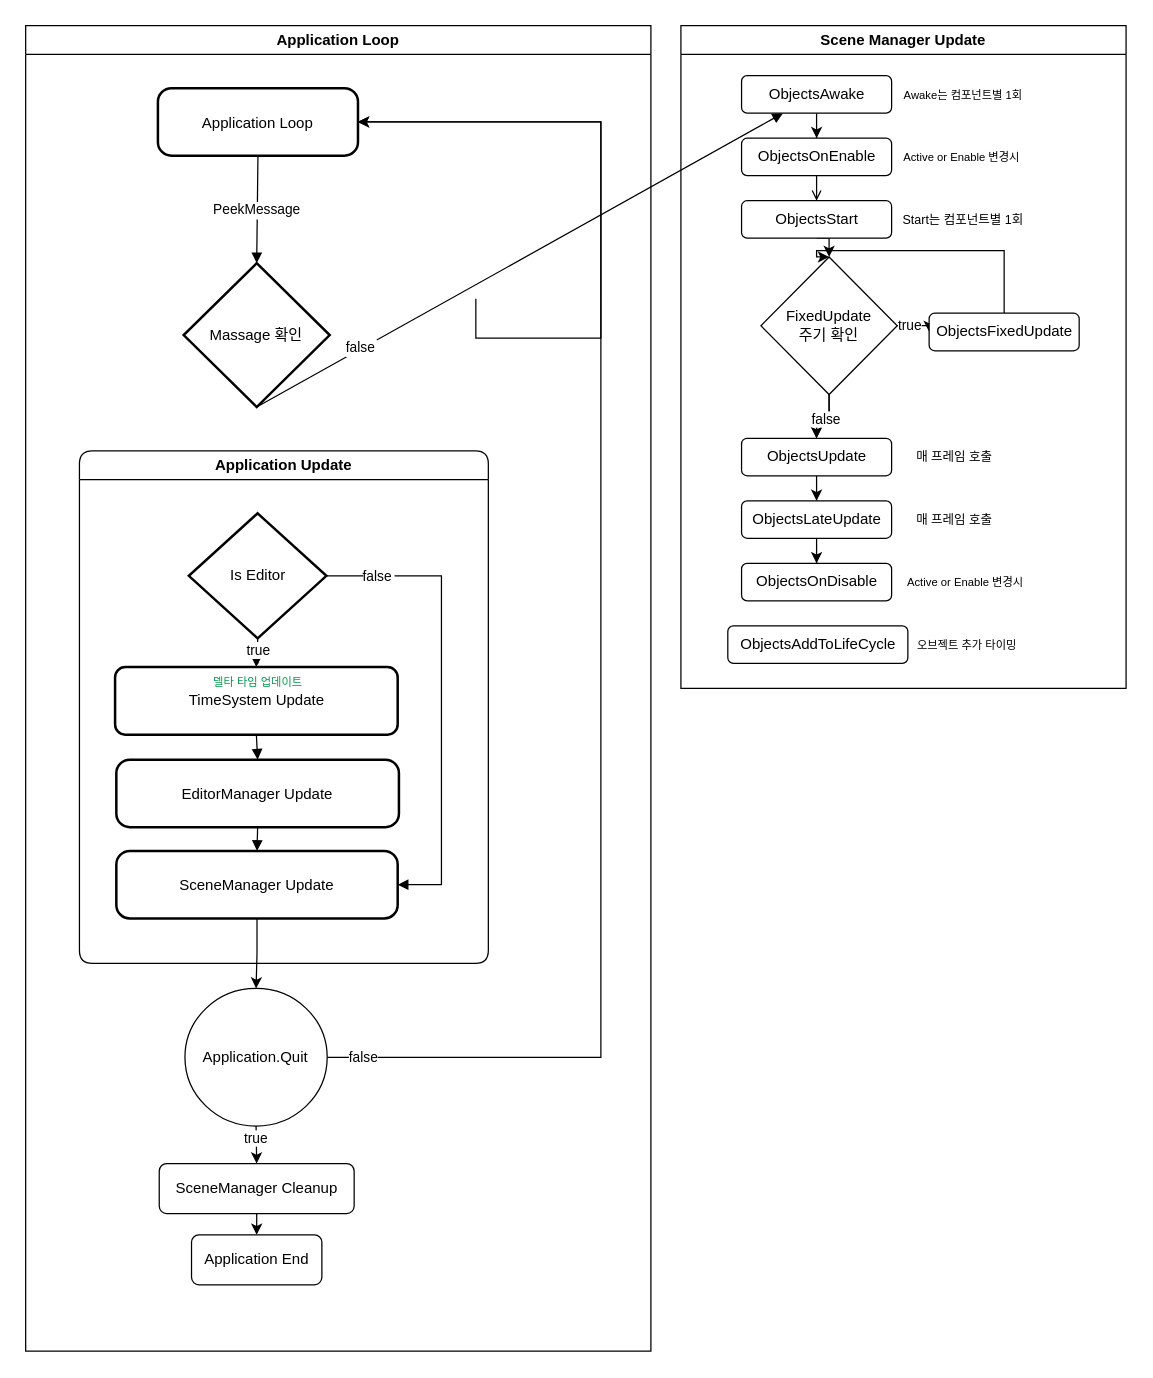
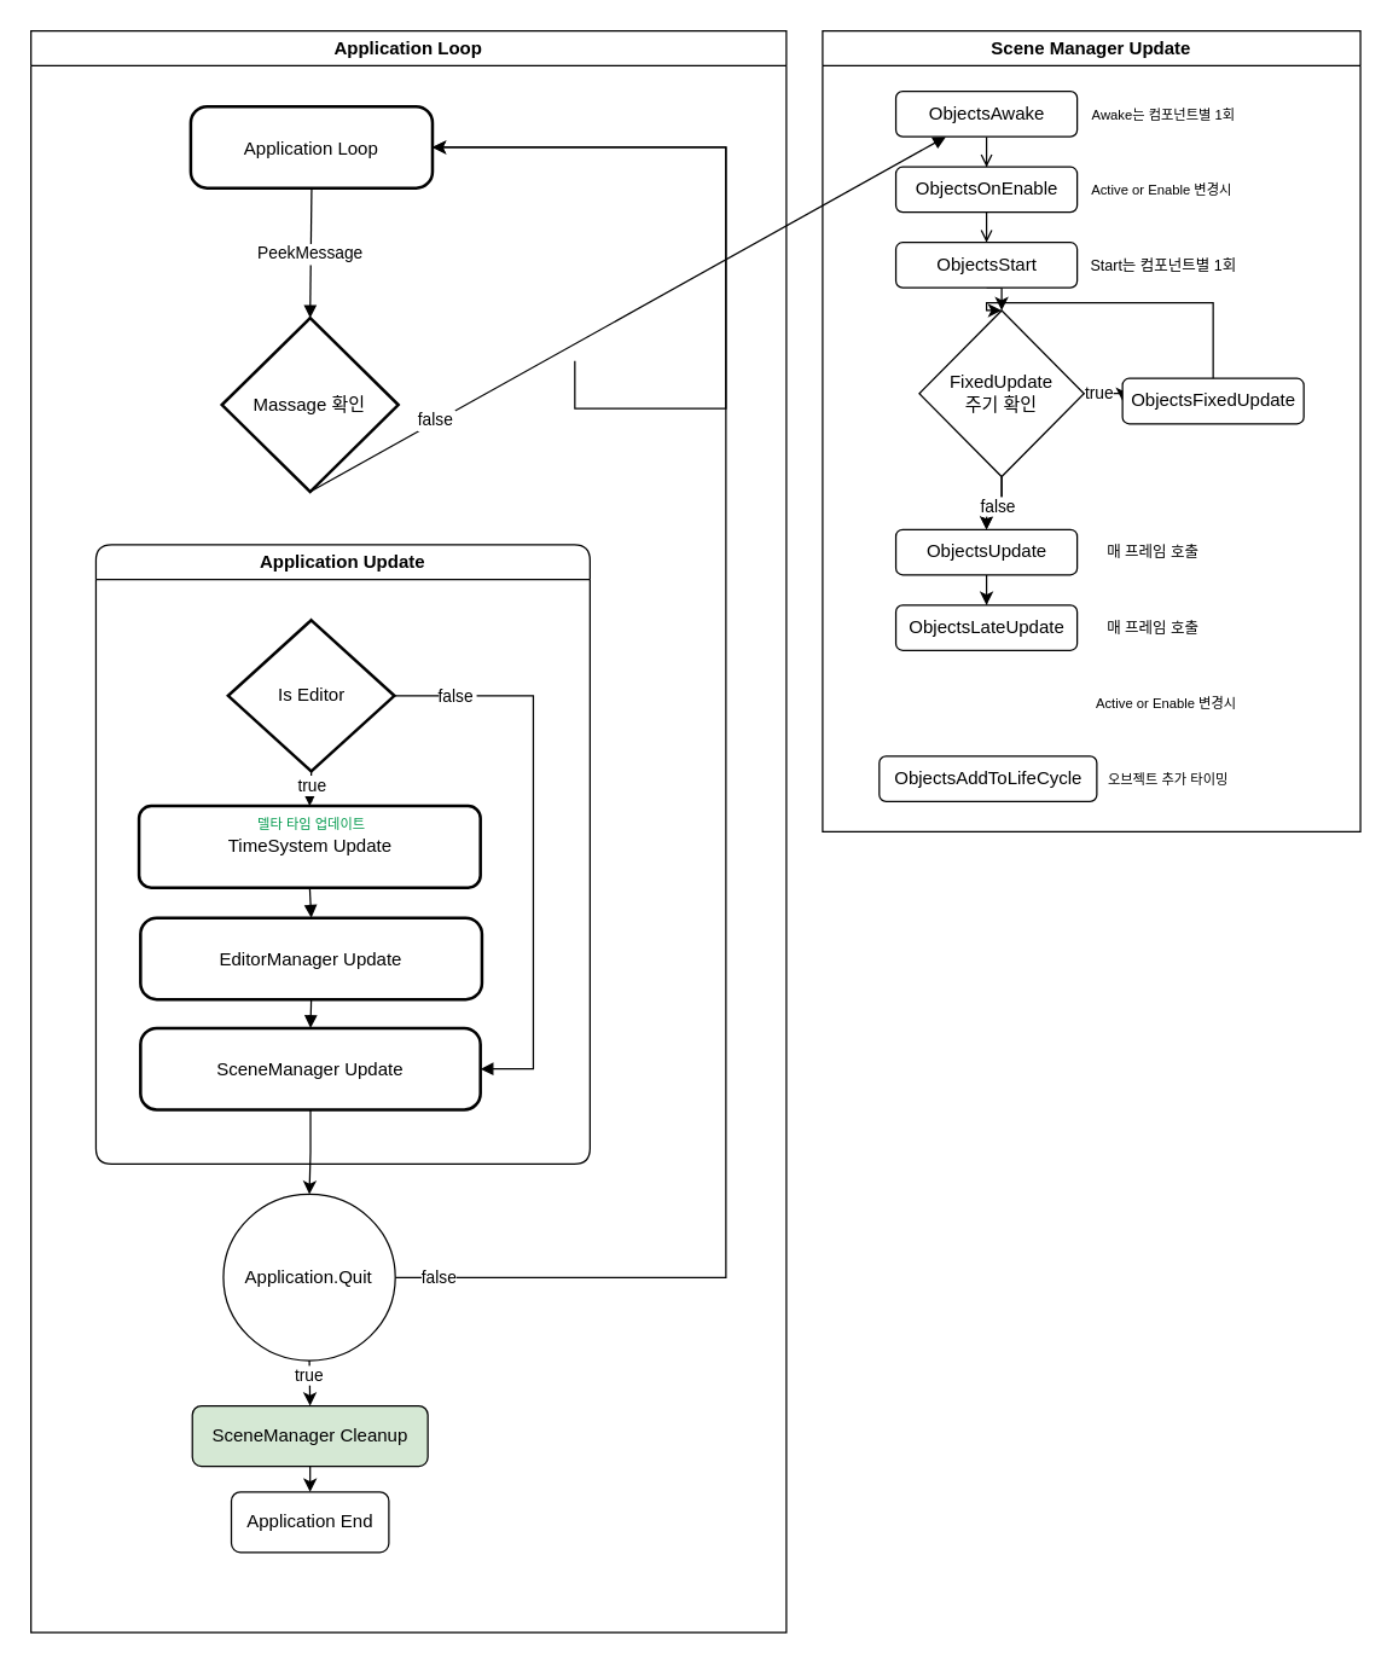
  <mxCell id="0" />
  <mxCell id="1" parent="0" />
  <mxCell id="2" value="Application Loop" style="swimlane;whiteSpace=wrap;html=1;" parent="1" vertex="1"><mxGeometry x="20" y="20" width="500" height="1060" as="geometry"><mxRectangle x="30" y="-210" width="100" height="30" as="alternateBounds" /></mxGeometry></mxCell>
  <mxCell id="3" value="" style="group" parent="2" connectable="0" vertex="1"><mxGeometry x="20" y="50" width="430" height="970" as="geometry" /></mxCell>
  <mxCell id="4" value="Application Loop" style="rounded=1;arcSize=20;strokeWidth=2" parent="3" vertex="1"><mxGeometry x="85.75" width="160" height="54" as="geometry" /></mxCell>
  <mxCell id="5" value="Massage 확인" style="rhombus;strokeWidth=2;whiteSpace=wrap;" parent="3" vertex="1"><mxGeometry x="106.37" y="140" width="116.75" height="115" as="geometry" /></mxCell>
  <mxCell id="6" style="edgeStyle=orthogonalEdgeStyle;rounded=0;orthogonalLoop=1;jettySize=auto;html=1;entryX=1;entryY=0.5;entryDx=0;entryDy=0;" parent="3" edge="1"><mxGeometry relative="1" as="geometry"><mxPoint x="245.75" y="27" as="targetPoint" /><mxPoint x="340" y="168.5" as="sourcePoint" /><Array as="points"><mxPoint x="340" y="200" /><mxPoint x="440" y="200" /><mxPoint x="440" y="27" /></Array></mxGeometry></mxCell>
  <mxCell id="7" value="PeekMessage" style="curved=1;startArrow=none;endArrow=block;exitX=0.5;exitY=1;entryX=0.5;entryY=0;rounded=0;" parent="3" source="4" target="5" edge="1"><mxGeometry relative="1" as="geometry"><Array as="points" /></mxGeometry></mxCell>
  <mxCell id="8" value="false" style="curved=0;startArrow=none;endArrow=block;exitX=0.5;exitY=1;rounded=0;exitDx=0;exitDy=0;" parent="3" source="5" target="29" edge="1"><mxGeometry x="-0.6" y="1" relative="1" as="geometry"><mxPoint x="276" y="435" as="targetPoint" /><mxPoint as="offset" /></mxGeometry></mxCell>
  <mxCell id="9" value="Application Update" style="swimlane;whiteSpace=wrap;html=1;rounded=1;" parent="3" vertex="1"><mxGeometry x="23" y="290" width="327" height="410" as="geometry"><mxRectangle x="23" y="360" width="140" height="30" as="alternateBounds" /></mxGeometry></mxCell>
  <mxCell id="10" value="true" style="edgeStyle=orthogonalEdgeStyle;rounded=0;orthogonalLoop=1;jettySize=auto;html=1;dashed=1;" parent="9" source="11" target="18" edge="1"><mxGeometry x="-0.166" relative="1" as="geometry"><mxPoint as="offset" /></mxGeometry></mxCell>
  <mxCell id="11" value="Is Editor" style="rhombus;strokeWidth=2;whiteSpace=wrap;" parent="9" vertex="1"><mxGeometry x="87.5" y="50" width="110" height="100" as="geometry" /></mxCell>
  <mxCell id="12" value="EditorManager Update" style="rounded=1;arcSize=20;strokeWidth=2" parent="9" vertex="1"><mxGeometry x="29.5" y="247" width="226" height="54" as="geometry" /></mxCell>
  <mxCell id="13" value="SceneManager Update" style="rounded=1;arcSize=20;strokeWidth=2" parent="9" vertex="1"><mxGeometry x="29.5" y="320" width="225" height="54" as="geometry" /></mxCell>
  <mxCell id="14" value="" style="curved=1;startArrow=none;endArrow=block;exitX=0.5;exitY=1;entryX=0.5;entryY=0;rounded=0;exitDx=0;exitDy=0;" parent="9" source="18" target="12" edge="1"><mxGeometry x="-0.111" relative="1" as="geometry"><mxPoint as="offset" /></mxGeometry></mxCell>
  <mxCell id="15" value="false" style="curved=0;startArrow=none;endArrow=block;exitX=1;exitY=0.5;entryX=1;entryY=0.5;rounded=0;exitDx=0;exitDy=0;entryDx=0;entryDy=0;" parent="9" source="11" target="13" edge="1"><mxGeometry x="-0.782" relative="1" as="geometry"><Array as="points"><mxPoint x="289.5" y="100" /><mxPoint x="289.5" y="347" /></Array><mxPoint as="offset" /></mxGeometry></mxCell>
  <mxCell id="16" value="" style="curved=1;startArrow=none;endArrow=block;exitX=0.5;exitY=1;entryX=0.5;entryY=0;rounded=0;exitDx=0;exitDy=0;entryDx=0;entryDy=0;" parent="9" source="12" target="13" edge="1"><mxGeometry relative="1" as="geometry"><mxPoint x="142.5" y="320" as="targetPoint" /></mxGeometry></mxCell>
  <mxCell id="17" value="" style="group" parent="9" connectable="0" vertex="1"><mxGeometry x="28.5" y="170" width="226" height="57" as="geometry" /></mxCell>
  <mxCell id="18" value="TimeSystem Update" style="rounded=1;whiteSpace=wrap;html=1;strokeWidth=2;" parent="17" vertex="1"><mxGeometry y="3" width="226" height="54" as="geometry" /></mxCell>
  <mxCell id="19" value="&lt;font style=&quot;font-size: 9px;&quot;&gt;델타 타임 업데이트&lt;/font&gt;" style="text;html=1;align=center;verticalAlign=middle;whiteSpace=wrap;rounded=0;labelBorderColor=none;fontColor=#00994C;" parent="17" vertex="1"><mxGeometry x="47" width="134" height="30" as="geometry" /></mxCell>
  <mxCell id="20" style="edgeStyle=orthogonalEdgeStyle;rounded=0;orthogonalLoop=1;jettySize=auto;html=1;exitX=0.5;exitY=1;exitDx=0;exitDy=0;entryX=0.5;entryY=0;entryDx=0;entryDy=0;" parent="3" source="13" target="23" edge="1"><mxGeometry relative="1" as="geometry"><mxPoint x="165" y="810" as="sourcePoint" /></mxGeometry></mxCell>
  <mxCell id="21" value="false" style="edgeStyle=orthogonalEdgeStyle;rounded=0;orthogonalLoop=1;jettySize=auto;html=1;entryX=1;entryY=0.5;entryDx=0;entryDy=0;exitX=1;exitY=0.5;exitDx=0;exitDy=0;" parent="3" source="23" target="4" edge="1"><mxGeometry x="-0.95" relative="1" as="geometry"><Array as="points"><mxPoint x="440" y="775" /><mxPoint x="440" y="27" /></Array><mxPoint as="offset" /></mxGeometry></mxCell>
  <mxCell id="22" value="true" style="edgeStyle=orthogonalEdgeStyle;rounded=0;orthogonalLoop=1;jettySize=auto;html=1;exitX=0.5;exitY=1;exitDx=0;exitDy=0;entryX=0.5;entryY=0;entryDx=0;entryDy=0;" parent="3" source="23" target="24" edge="1"><mxGeometry x="-0.314" relative="1" as="geometry"><mxPoint as="offset" /></mxGeometry></mxCell>
  <mxCell id="23" value="&lt;span style=&quot;text-wrap-mode: nowrap;&quot;&gt;Application&lt;/span&gt;.Quit" style="ellipse;whiteSpace=wrap;html=1;" parent="3" vertex="1"><mxGeometry x="107.37" y="720" width="113.76" height="110" as="geometry" /></mxCell>
- <mxCell id="24" value="SceneManager Cleanup" style="rounded=1;whiteSpace=wrap;html=1;" parent="3" vertex="1"><mxGeometry x="86.81" y="860" width="155.88" height="40" as="geometry" /></mxCell>
+ <mxCell id="24" value="SceneManager Cleanup" style="rounded=1;whiteSpace=wrap;html=1;fillColor=#d5e8d4;" parent="3" vertex="1"><mxGeometry x="86.81" y="860" width="155.88" height="40" as="geometry" /></mxCell>
  <mxCell id="25" value="&lt;span style=&quot;text-wrap-mode: nowrap;&quot;&gt;Application&amp;nbsp;&lt;/span&gt;&lt;span style=&quot;background-color: transparent; color: light-dark(rgb(0, 0, 0), rgb(255, 255, 255));&quot;&gt;End&lt;/span&gt;" style="rounded=1;whiteSpace=wrap;html=1;" parent="3" vertex="1"><mxGeometry x="112.63" y="917" width="104.25" height="40" as="geometry" /></mxCell>
  <mxCell id="26" value="" style="edgeStyle=orthogonalEdgeStyle;rounded=0;orthogonalLoop=1;jettySize=auto;html=1;entryX=0.5;entryY=0;entryDx=0;entryDy=0;exitX=0.5;exitY=1;exitDx=0;exitDy=0;" parent="3" source="24" target="25" edge="1"><mxGeometry relative="1" as="geometry"><mxPoint x="290" y="905" as="sourcePoint" /></mxGeometry></mxCell>
  <mxCell id="27" value="Scene Manager Update" style="swimlane;whiteSpace=wrap;html=1;" parent="1" vertex="1"><mxGeometry x="544" y="20" width="356" height="530" as="geometry" /></mxCell>
- <mxCell id="28" style="edgeStyle=orthogonalEdgeStyle;rounded=0;orthogonalLoop=1;jettySize=auto;html=1;entryX=0.5;entryY=0;entryDx=0;entryDy=0;" parent="27" source="29" target="31" edge="1"><mxGeometry relative="1" as="geometry" /></mxCell>
+ <mxCell id="28" style="edgeStyle=orthogonalEdgeStyle;rounded=0;orthogonalLoop=1;jettySize=auto;html=1;entryX=0.5;entryY=0;entryDx=0;entryDy=0;endArrow=open;" parent="27" source="29" target="31" edge="1"><mxGeometry relative="1" as="geometry" /></mxCell>
  <mxCell id="29" value="ObjectsAwake" style="rounded=1;whiteSpace=wrap;html=1;" parent="27" vertex="1"><mxGeometry x="48.5" y="40" width="120" height="30" as="geometry" /></mxCell>
  <mxCell id="30" style="edgeStyle=orthogonalEdgeStyle;rounded=0;orthogonalLoop=1;jettySize=auto;html=1;exitX=0.5;exitY=1;exitDx=0;exitDy=0;entryX=0.5;entryY=0;entryDx=0;entryDy=0;endArrow=open;" parent="27" source="31" target="33" edge="1"><mxGeometry relative="1" as="geometry" /></mxCell>
  <mxCell id="31" value="ObjectsOnEnable" style="rounded=1;whiteSpace=wrap;html=1;" parent="27" vertex="1"><mxGeometry x="48.5" y="90" width="120" height="30" as="geometry" /></mxCell>
  <mxCell id="32" style="edgeStyle=orthogonalEdgeStyle;rounded=0;orthogonalLoop=1;jettySize=auto;html=1;exitX=0.5;exitY=1;exitDx=0;exitDy=0;entryX=0.5;entryY=0;entryDx=0;entryDy=0;" parent="27" source="33" target="37" edge="1"><mxGeometry relative="1" as="geometry" /></mxCell>
  <mxCell id="33" value="ObjectsStart" style="rounded=1;whiteSpace=wrap;html=1;" parent="27" vertex="1"><mxGeometry x="48.5" y="140" width="120" height="30" as="geometry" /></mxCell>
  <mxCell id="34" value="true" style="edgeStyle=orthogonalEdgeStyle;rounded=0;orthogonalLoop=1;jettySize=auto;html=1;exitX=1;exitY=0.5;exitDx=0;exitDy=0;entryX=0;entryY=0.5;entryDx=0;entryDy=0;" parent="27" source="37" target="39" edge="1"><mxGeometry x="-0.319" relative="1" as="geometry"><mxPoint as="offset" /></mxGeometry></mxCell>
  <mxCell id="35" style="edgeStyle=orthogonalEdgeStyle;rounded=0;orthogonalLoop=1;jettySize=auto;html=1;entryX=0.5;entryY=0;entryDx=0;entryDy=0;" parent="27" source="37" target="41" edge="1"><mxGeometry relative="1" as="geometry" /></mxCell>
  <mxCell id="36" value="false" style="edgeStyle=orthogonalEdgeStyle;rounded=0;orthogonalLoop=1;jettySize=auto;html=1;" parent="27" source="37" target="41" edge="1"><mxGeometry relative="1" as="geometry" /></mxCell>
  <mxCell id="37" value="FixedUpdate&lt;div&gt;주기 확인&lt;/div&gt;" style="rhombus;whiteSpace=wrap;html=1;" parent="27" vertex="1"><mxGeometry x="64" y="185" width="109" height="110" as="geometry" /></mxCell>
  <mxCell id="38" style="edgeStyle=orthogonalEdgeStyle;rounded=0;orthogonalLoop=1;jettySize=auto;html=1;entryX=0.5;entryY=0;entryDx=0;entryDy=0;" parent="27" source="39" target="37" edge="1"><mxGeometry relative="1" as="geometry"><Array as="points"><mxPoint x="258.5" y="180" /><mxPoint x="108.5" y="180" /></Array></mxGeometry></mxCell>
  <mxCell id="39" value="ObjectsFixedUpdate" style="rounded=1;whiteSpace=wrap;html=1;" parent="27" vertex="1"><mxGeometry x="198.5" y="230" width="120" height="30" as="geometry" /></mxCell>
  <mxCell id="40" style="edgeStyle=orthogonalEdgeStyle;rounded=0;orthogonalLoop=1;jettySize=auto;html=1;entryX=0.5;entryY=0;entryDx=0;entryDy=0;" parent="27" source="41" target="43" edge="1"><mxGeometry relative="1" as="geometry" /></mxCell>
  <mxCell id="41" value="ObjectsUpdate" style="rounded=1;whiteSpace=wrap;html=1;" parent="27" vertex="1"><mxGeometry x="48.5" y="330" width="120" height="30" as="geometry" /></mxCell>
- <mxCell id="42" value="" style="edgeStyle=orthogonalEdgeStyle;rounded=0;orthogonalLoop=1;jettySize=auto;html=1;" parent="27" source="43" target="44" edge="1"><mxGeometry relative="1" as="geometry" /></mxCell>
  <mxCell id="43" value="ObjectsLateUpdate" style="rounded=1;whiteSpace=wrap;html=1;" parent="27" vertex="1"><mxGeometry x="48.5" y="380" width="120" height="30" as="geometry" /></mxCell>
- <mxCell id="44" value="ObjectsOnDisable" style="rounded=1;whiteSpace=wrap;html=1;" parent="27" vertex="1"><mxGeometry x="48.5" y="430" width="120" height="30" as="geometry" /></mxCell>
  <mxCell id="45" value="ObjectsAddToLifeCycle" style="rounded=1;whiteSpace=wrap;html=1;" parent="27" vertex="1"><mxGeometry x="37.5" y="480" width="144" height="30" as="geometry" /></mxCell>
  <mxCell id="46" value="&lt;font style=&quot;font-size: 9px;&quot;&gt;Awake는&amp;nbsp;&lt;span style=&quot;background-color: transparent; color: light-dark(rgb(0, 0, 0), rgb(255, 255, 255));&quot;&gt;컴포넌트별 1회&lt;/span&gt;&lt;/font&gt;" style="text;html=1;align=center;verticalAlign=middle;whiteSpace=wrap;rounded=0;" parent="27" vertex="1"><mxGeometry x="158.5" y="40" width="134" height="30" as="geometry" /></mxCell>
  <mxCell id="47" value="&lt;font style=&quot;font-size: 9px;&quot;&gt;Active or Enable 변경시&lt;span style=&quot;background-color: transparent; color: light-dark(rgb(0, 0, 0), rgb(255, 255, 255));&quot;&gt;&amp;nbsp;&lt;/span&gt;&lt;/font&gt;" style="text;html=1;align=center;verticalAlign=middle;whiteSpace=wrap;rounded=0;" parent="27" vertex="1"><mxGeometry x="158.5" y="90" width="134" height="30" as="geometry" /></mxCell>
  <mxCell id="48" value="&lt;font size=&quot;1&quot;&gt;Start는 컴포넌트별 1회&lt;/font&gt;" style="text;html=1;align=center;verticalAlign=middle;whiteSpace=wrap;rounded=0;" parent="27" vertex="1"><mxGeometry x="158.5" y="140" width="134" height="30" as="geometry" /></mxCell>
  <mxCell id="49" value="&lt;font style=&quot;font-size: 9px;&quot;&gt;Active or Enable 변경시&lt;span style=&quot;background-color: transparent; color: light-dark(rgb(0, 0, 0), rgb(255, 255, 255));&quot;&gt;&amp;nbsp;&lt;/span&gt;&lt;/font&gt;" style="text;html=1;align=center;verticalAlign=middle;whiteSpace=wrap;rounded=0;" parent="27" vertex="1"><mxGeometry x="168.5" y="430" width="120" height="30" as="geometry" /></mxCell>
  <mxCell id="50" value="&lt;font size=&quot;1&quot;&gt;매 프레임 호출&lt;/font&gt;" style="text;html=1;align=center;verticalAlign=middle;whiteSpace=wrap;rounded=0;" parent="27" vertex="1"><mxGeometry x="158.5" y="330" width="120" height="30" as="geometry" /></mxCell>
  <mxCell id="51" value="&lt;font size=&quot;1&quot;&gt;매 프레임 호출&lt;/font&gt;" style="text;html=1;align=center;verticalAlign=middle;whiteSpace=wrap;rounded=0;" parent="27" vertex="1"><mxGeometry x="158.5" y="380" width="120" height="30" as="geometry" /></mxCell>
  <mxCell id="52" value="&lt;font style=&quot;font-size: 9px;&quot;&gt;오브젝트 추가 타이밍&lt;/font&gt;" style="text;html=1;align=center;verticalAlign=middle;whiteSpace=wrap;rounded=0;" parent="27" vertex="1"><mxGeometry x="168.5" y="480" width="120" height="30" as="geometry" /></mxCell>
